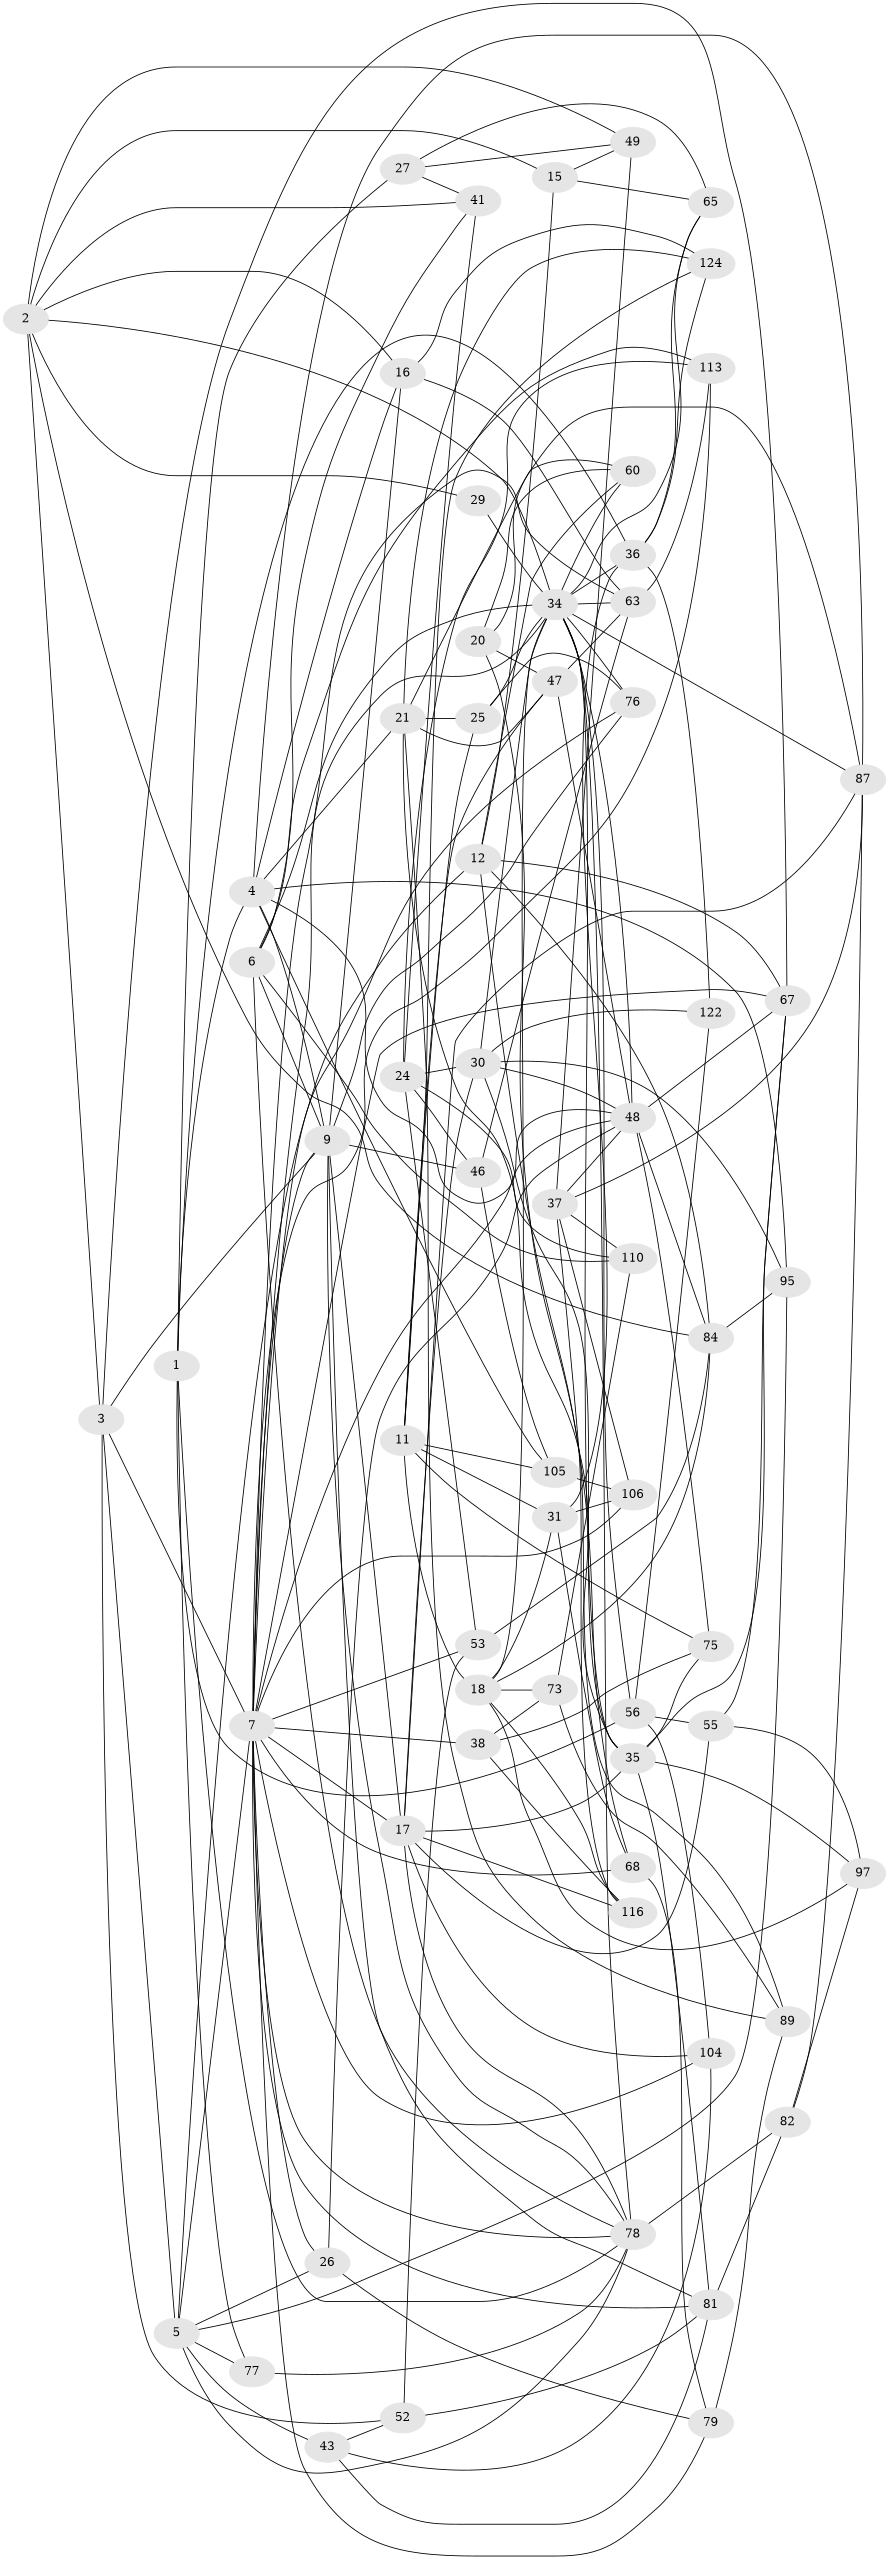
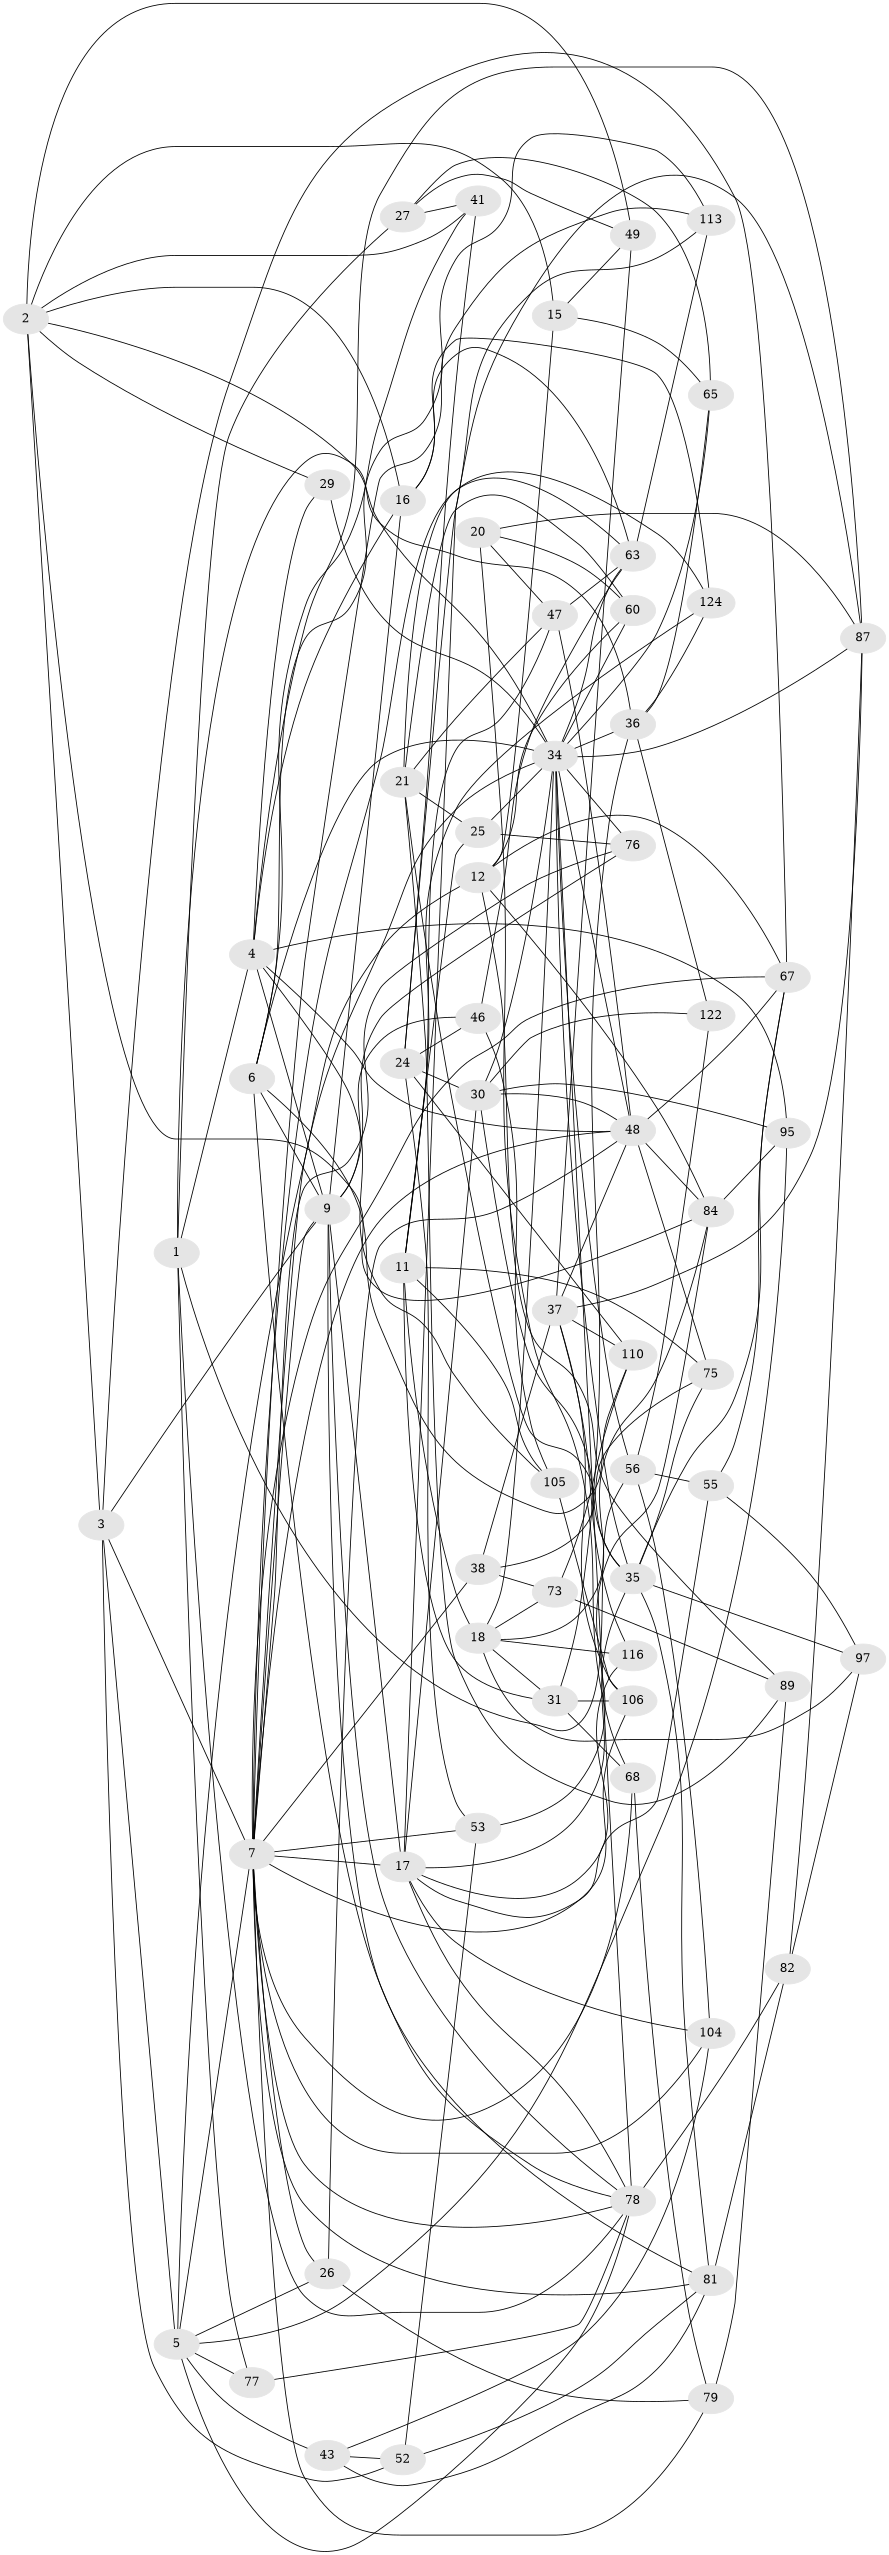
  graph {
    rankdir=LR
    node [color=gray90 style=filled]
    1 [super="+96"]
    4 [super="+14+40"]
    27
    36 [super="+51"]
    56
    77
    78 [super="+86"]
    16 [super="+39"]
    29
    9 [super="+10+19+101"]
    48 [super="+64+66"]
    87 [super="+100"]
    95
    105
    41
    49
    65
    122
    124
    104
    55
    82
    2 [super="+13+23"]
    3 [super="+22"]
    15
    34 [super="+85+102+59"]
    84 [super="+109"]
    5 [super="+42+125"]
    7 [super="+50+45+8"]
    52
    67 [super="+83"]
    63 [super="+98"]
    76
    60
    35 [super="+118+119+117"]
    12 [super="+103"]
    26
    43
    113
    17 [super="+32"]
    38
    53 [super="+108"]
    68
    79
    81 [super="+92"]
    106
    46
    75
    89
    6 [super="+115"]
    110
    30 [super="+58"]
    116
    73
    11 [super="+70+80"]
    18 [super="+33"]
    25
    31 [super="+123"]
    47 [super="+71"]
    97
    20
    21 [super="+54"]
    24 [super="+93"]
    37 [super="+99"]
    1 -- 4
    1 -- 27
    1 -- 36
    1 -- 56
    1 -- 77
    1 -- 78
    4 -- 16
-   4 -- 21
+   4 -- 29
    4 -- 9
    4 -- 48
    4 -- 87
    4 -- 95
    4 -- 105
    27 -- 41
    27 -- 49
    27 -- 65
    36 -- 65
    36 -- 122
    36 -- 124
    56 -- 122
    56 -- 104
    56 -- 55
    77 -- 78
    78 -- 82
    16 -- 124
    16 -- 63
    29 -- 34 [weight=2]
    9 -- 78
    9 -- 16 [weight=2]
    9 -- 76
    9 -- 17 [weight=2]
    9 -- 81
    9 -- 46
    48 -- 84
    48 -- 67
    48 -- 75
    105 -- 106
    55 -- 67
    55 -- 97
    82 -- 87
    82 -- 97
    2 -- 16
    2 -- 29
    2 -- 41
    2 -- 49
    2 -- 3
    2 -- 15
    2 -- 34
    2 -- 84
    3 -- 9
    3 -- 5
    3 -- 7
    3 -- 52
    3 -- 67
    15 -- 49
    15 -- 65
    34 -- 36
    34 -- 56
    34 -- 78
    34 -- 48
    34 -- 87
    34 -- 65
    34 -- 63
    34 -- 76
    34 -- 60
    34 -- 35
    84 -- 95
    5 -- 77 [weight=2]
    5 -- 78
    5 -- 95
    5 -- 7
    5 -- 12
    5 -- 26
    5 -- 43
    7 -- 78 [weight=2]
    7 -- 9
    7 -- 48
    7 -- 104
    7 -- 34
    7 -- 67
    7 -- 63
    7 -- 76
    7 -- 26
    7 -- 113
    7 -- 17
    7 -- 38
    7 -- 53
    7 -- 68
    7 -- 79
    7 -- 81
    7 -- 106
    52 -- 53
    52 -- 81
    63 -- 113
    35 -- 67
    35 -- 81
    35 -- 75
    35 -- 97
    12 -- 15
    12 -- 84
    12 -- 67
    12 -- 60
    12 -- 89
    26 -- 48
    26 -- 79
    43 -- 104
    43 -- 52
    43 -- 81
    17 -- 78
    17 -- 87
    17 -- 104
    17 -- 55
    17 -- 35
    17 -- 30
    17 -- 116
    38 -- 75
-   38 -- 116
+   38 -- 37
    38 -- 73
    53 -- 84
    68 -- 79
    79 -- 89
    81 -- 82
    46 -- 105
    46 -- 63
    6 -- 78
    6 -- 9
    6 -- 41
    6 -- 34
    6 -- 113
    6 -- 110
    30 -- 48
    30 -- 95
    30 -- 122
    30 -- 34
    30 -- 35 [weight=2]
    73 -- 89
    73 -- 110
    11 -- 105
    11 -- 124
    11 -- 75
    11 -- 18
    11 -- 25
    11 -- 31
    11 -- 47 [weight=2]
    18 -- 34
    18 -- 84
    18 -- 116
    18 -- 73
    18 -- 31 [weight=2]
    18 -- 97
    25 -- 34
    25 -- 76
    31 -- 36
    31 -- 68
    31 -- 106
    47 -- 48
    47 -- 63
    20 -- 87
    20 -- 60
    20 -- 68
    20 -- 47
    21 -- 124
    21 -- 60
    21 -- 35
    21 -- 89
    21 -- 25
    21 -- 47
    24 -- 41
    24 -- 113
    24 -- 53
    24 -- 46
    24 -- 110
    24 -- 30
    37 -- 48
    37 -- 87
    37 -- 49
    37 -- 106
    37 -- 110
    37 -- 116
  }
